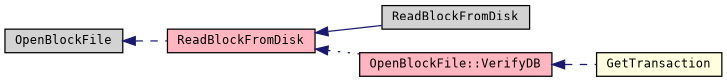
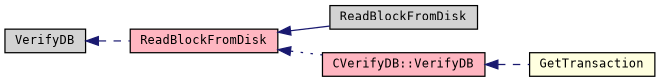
  digraph {
    fontname="DejaVu Sans Mono"
    rankdir=LR
    node [color=black fillcolor=lightgrey fontname="DejaVu Sans Mono" fontsize=10 shape=record style=filled]
    edge [color=midnightblue dir=back fontname="DejaVu Sans Mono" fontsize=10 labelfontname=Helvetica labelfontsize=10 style=dashed]
-   n1 [fontcolor=black height=0.2 label=OpenBlockFile width=0.4]
+   n1 [fontcolor=black height=0.2 label=VerifyDB width=0.4]
    n2 [fillcolor=lightpink height=0.2 label=ReadBlockFromDisk width=0.4]
    n3 [fillcolor=lightyellow height=0.2 label=GetTransaction width=0.4]
    n4 [height=0.2 label=ReadBlockFromDisk width=0.4]
-   n5 [fillcolor=lightpink height=0.2 label="OpenBlockFile::VerifyDB" width=0.4]
+   n5 [fillcolor=lightpink height=0.2 label="CVerifyDB::VerifyDB" width=0.4]
    n1 -> n2
    n2 -> n4 [style=solid]
    n2 -> n5 [style=dotted]
    n5 -> n3
  }
